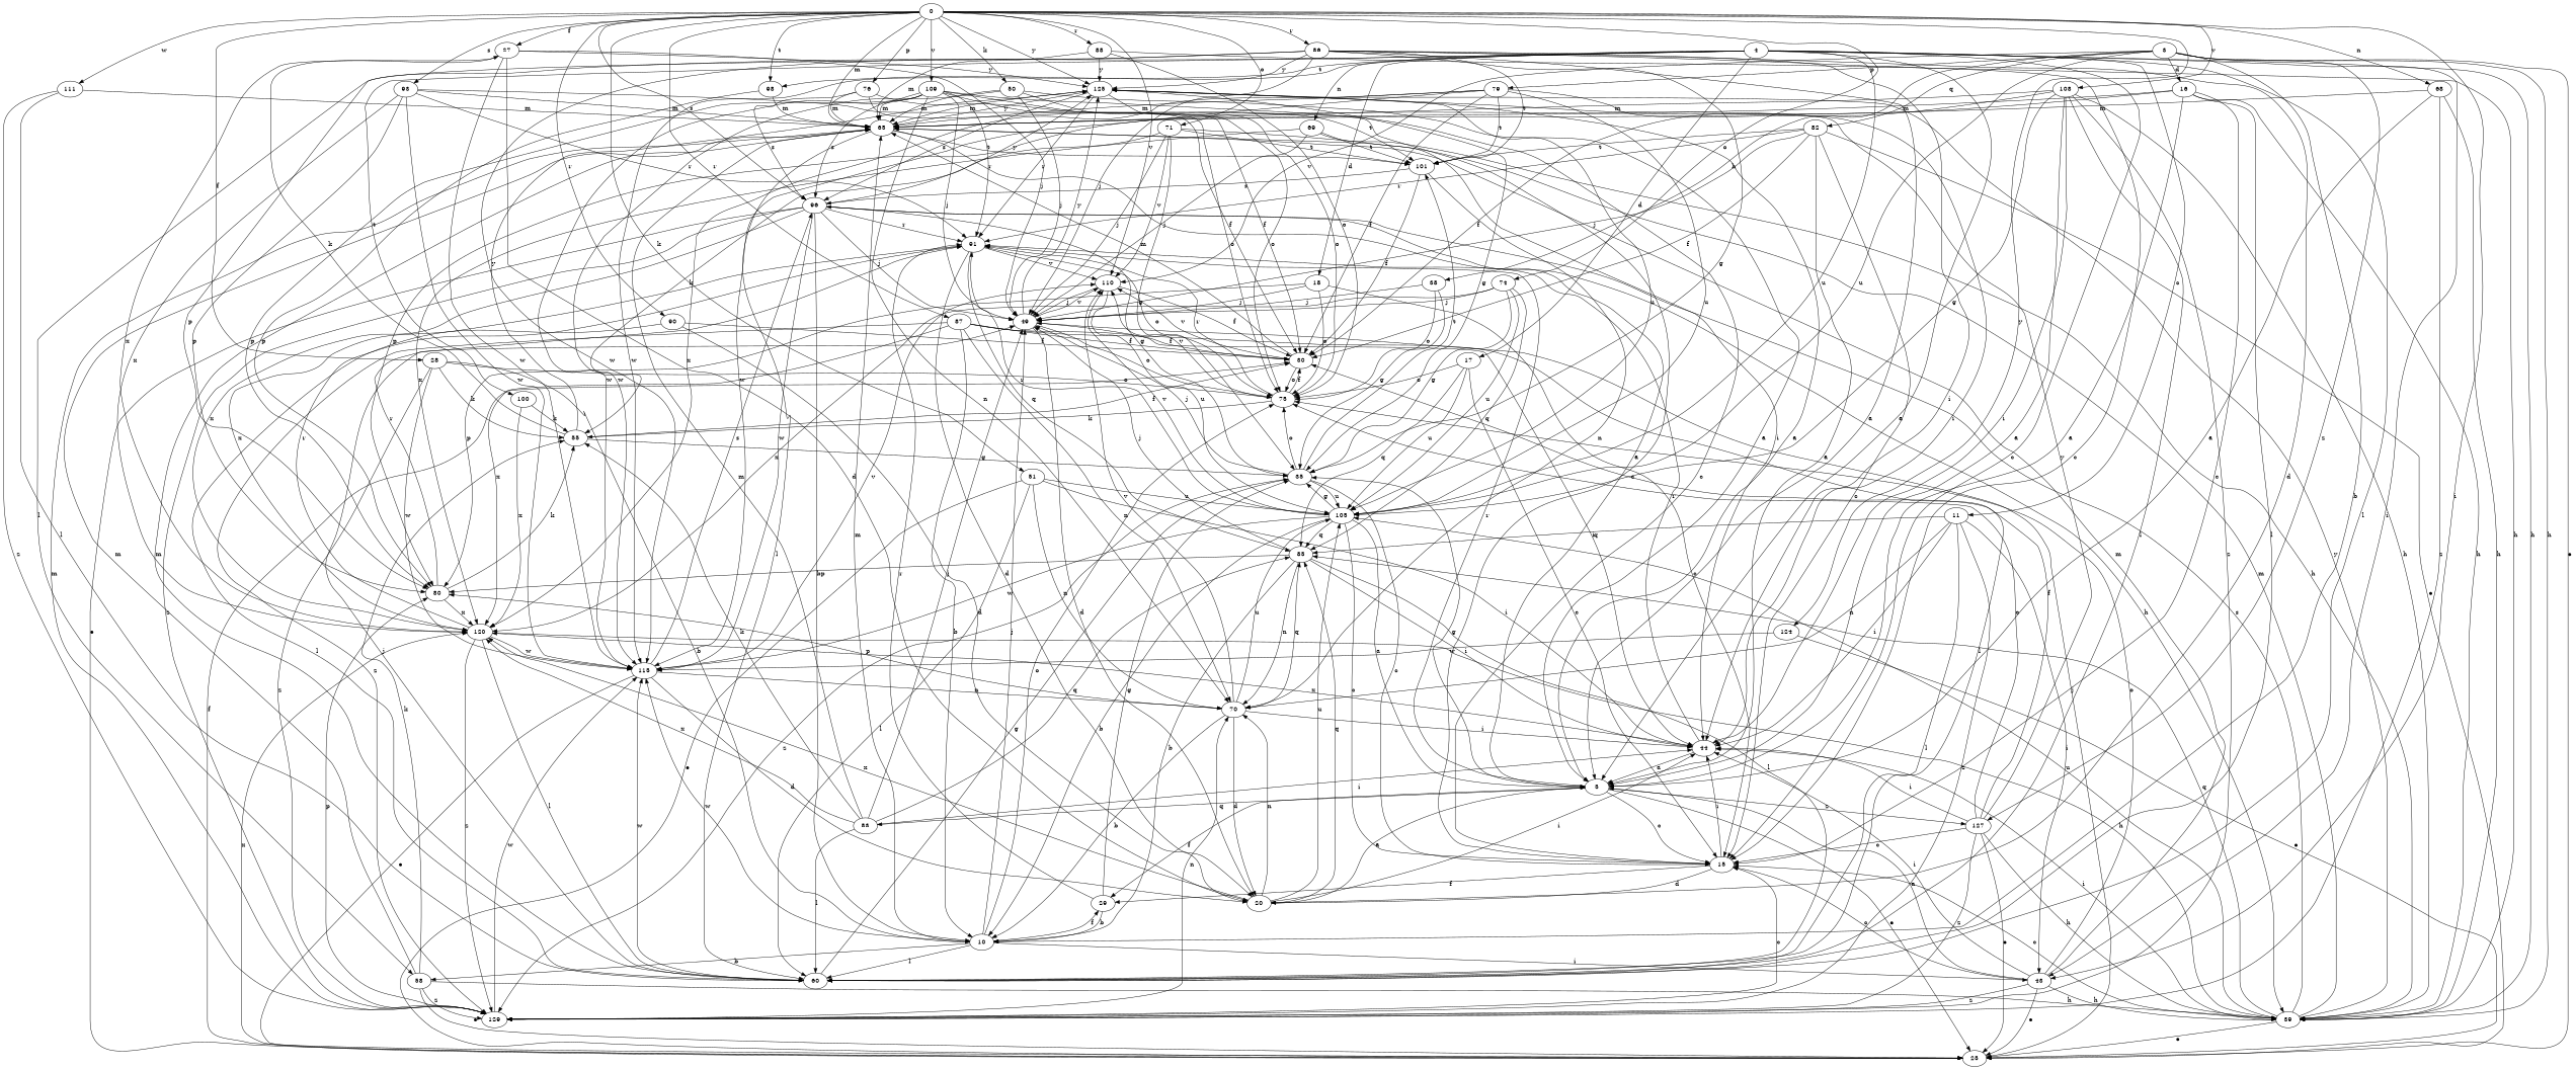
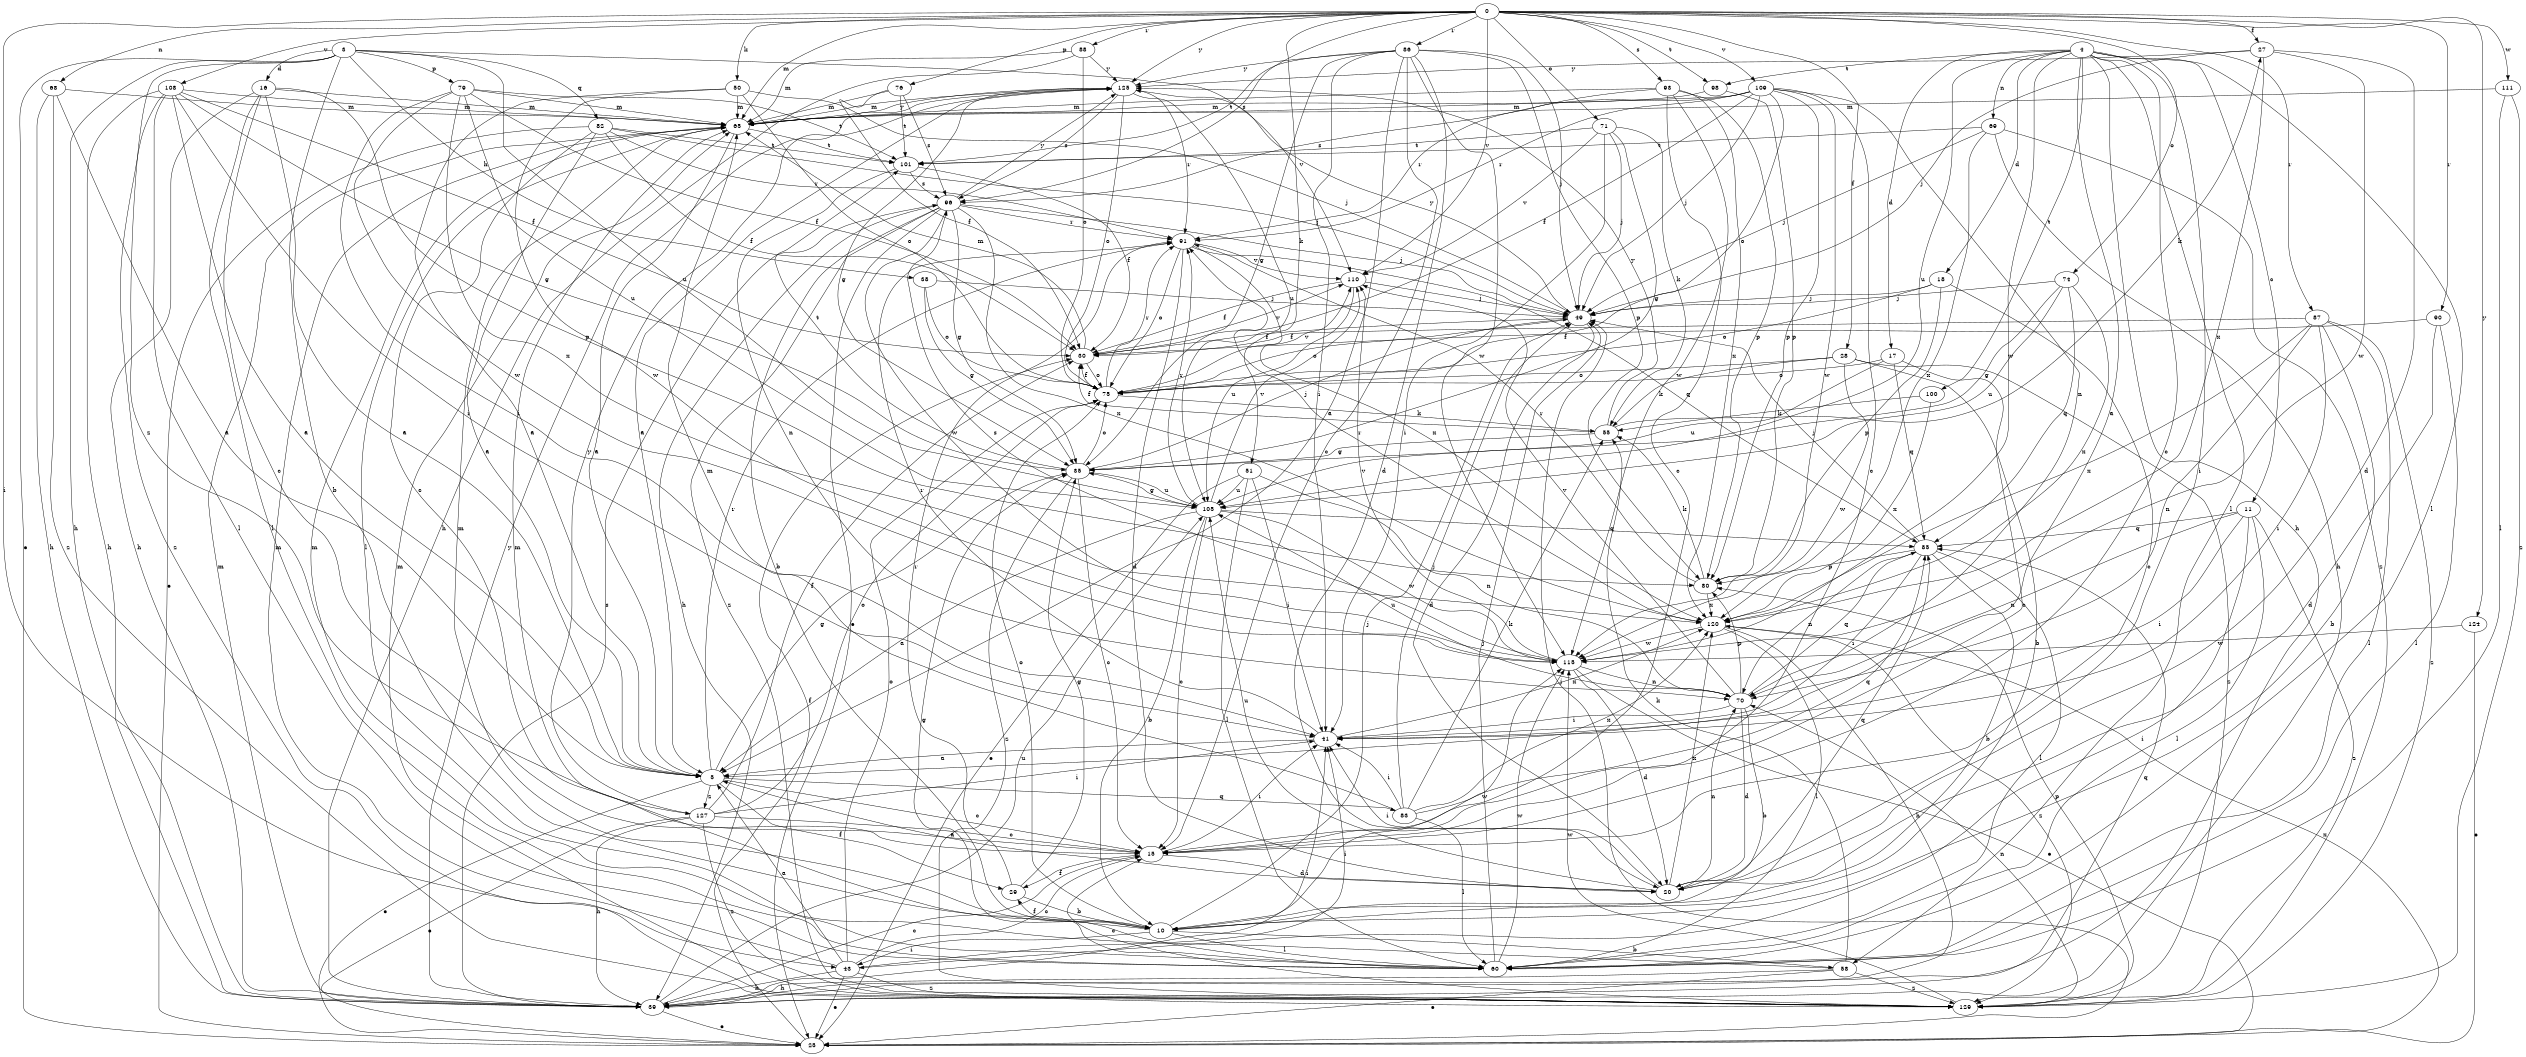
  strict digraph {
    0
    27
    28
    43
    50
    51
    65
    68
    71
    76
    86
    87
    88
    90
    93
    96
    98
    108
    109
    110
    111
    124
    125
    74
    115
    49
    20
    120
    10
    75
    129
    55
    25
    39
    5
    15
-   44
+   44 [label=41]
    105
    60
    70
    101
    35
    30
    80
    91
    3
    16
    38
    79
    82
    127
    58
    29
    85
    4
    11
    17
    n58 [label=18]
    69
    100
    83
    0 -> 27 [label=f]
    0 -> 28 [label=f]
    0 -> 43 [label=i]
    0 -> 50 [label=k]
    0 -> 51 [label=k]
    0 -> 65 [label=m]
    0 -> 68 [label=n]
    0 -> 71 [label=o]
    0 -> 76 [label=p]
    0 -> 86 [label=r]
    0 -> 87 [label=r]
    0 -> 88 [label=r]
    0 -> 90 [label=r]
    0 -> 93 [label=s]
    0 -> 96 [label=s]
    0 -> 98 [label=t]
    0 -> 108 [label=v]
    0 -> 109 [label=v]
    0 -> 110 [label=v]
    0 -> 111 [label=w]
    0 -> 124 [label=y]
    0 -> 125 [label=y]
    0 -> 74 [label=o]
    27 -> 125 [label=y]
    27 -> 115 [label=w]
    27 -> 49 [label=j]
    27 -> 20 [label=d]
    27 -> 120 [label=x]
    28 -> 115 [label=w]
    28 -> 10 [label=b]
    28 -> 75 [label=o]
    28 -> 129 [label=z]
    28 -> 55 [label=k]
    43 -> 65 [label=m]
    43 -> 75 [label=o]
    43 -> 129 [label=z]
    43 -> 25 [label=e]
    43 -> 39 [label=h]
    43 -> 5 [label=a]
    43 -> 15 [label=c]
    43 -> 44 [label=i]
    50 -> 65 [label=m]
    50 -> 115 [label=w]
    50 -> 49 [label=j]
    50 -> 75 [label=o]
    50 -> 5 [label=a]
    51 -> 25 [label=e]
    51 -> 44 [label=i]
    51 -> 105 [label=u]
    51 -> 60 [label=l]
    51 -> 70 [label=n]
    65 -> 125 [label=y]
    65 -> 5 [label=a]
    65 -> 60 [label=l]
    65 -> 101 [label=t]
    68 -> 65 [label=m]
    68 -> 129 [label=z]
    68 -> 39 [label=h]
    68 -> 5 [label=a]
    71 -> 110 [label=v]
    71 -> 49 [label=j]
    71 -> 55 [label=k]
    71 -> 44 [label=i]
    71 -> 101 [label=t]
    71 -> 35 [label=g]
    76 -> 65 [label=m]
    76 -> 96 [label=s]
    76 -> 101 [label=t]
    76 -> 30 [label=f]
    86 -> 125 [label=y]
    86 -> 115 [label=w]
    86 -> 49 [label=j]
    86 -> 20 [label=d]
    86 -> 5 [label=a]
    86 -> 15 [label=c]
    86 -> 44 [label=i]
    86 -> 101 [label=t]
    86 -> 35 [label=g]
    86 -> 80 [label=p]
    87 -> 120 [label=x]
    87 -> 10 [label=b]
    87 -> 129 [label=z]
    87 -> 44 [label=i]
    87 -> 60 [label=l]
    87 -> 70 [label=n]
    87 -> 30 [label=f]
    88 -> 65 [label=m]
    88 -> 125 [label=y]
    88 -> 75 [label=o]
    88 -> 39 [label=h]
    90 -> 20 [label=d]
    90 -> 60 [label=l]
    90 -> 30 [label=f]
    93 -> 65 [label=m]
    93 -> 115 [label=w]
    93 -> 120 [label=x]
    93 -> 15 [label=c]
    93 -> 80 [label=p]
    93 -> 91 [label=r]
    96 -> 125 [label=y]
    96 -> 115 [label=w]
    96 -> 49 [label=j]
    96 -> 120 [label=x]
    96 -> 10 [label=b]
    96 -> 129 [label=z]
    96 -> 25 [label=e]
    96 -> 39 [label=h]
    96 -> 35 [label=g]
    96 -> 91 [label=r]
    98 -> 65 [label=m]
    98 -> 80 [label=p]
    108 -> 65 [label=m]
    108 -> 129 [label=z]
    108 -> 39 [label=h]
    108 -> 5 [label=a]
    108 -> 44 [label=i]
    108 -> 60 [label=l]
-   108 -> 105 [label=g]
+   108 -> 35 [label=g]
    108 -> 30 [label=f]
    109 -> 65 [label=m]
    109 -> 96 [label=s]
    109 -> 115 [label=w]
    109 -> 49 [label=j]
    109 -> 75 [label=o]
    109 -> 15 [label=c]
    109 -> 70 [label=n]
    109 -> 30 [label=f]
    109 -> 80 [label=p]
    109 -> 91 [label=r]
    110 -> 49 [label=j]
    110 -> 105 [label=u]
    110 -> 30 [label=f]
    111 -> 65 [label=m]
    111 -> 129 [label=z]
    111 -> 60 [label=l]
    124 -> 115 [label=w]
    124 -> 25 [label=e]
    125 -> 65 [label=m]
    125 -> 96 [label=s]
    125 -> 75 [label=o]
    125 -> 5 [label=a]
    125 -> 105 [label=u]
    125 -> 35 [label=g]
    125 -> 91 [label=r]
    74 -> 49 [label=j]
    74 -> 120 [label=x]
    74 -> 105 [label=u]
    74 -> 35 [label=g]
    74 -> 85 [label=q]
    115 -> 96 [label=s]
    115 -> 110 [label=v]
    115 -> 20 [label=d]
    115 -> 25 [label=e]
    115 -> 70 [label=n]
-   49 -> 110 [label=v]
    49 -> 125 [label=y]
    49 -> 20 [label=d]
    49 -> 75 [label=o]
    49 -> 30 [label=f]
    20 -> 120 [label=x]
    20 -> 5 [label=a]
    20 -> 44 [label=i]
    20 -> 105 [label=u]
    20 -> 70 [label=n]
    20 -> 85 [label=q]
    120 -> 115 [label=w]
    120 -> 129 [label=z]
    120 -> 39 [label=h]
    120 -> 60 [label=l]
    120 -> 91 [label=r]
    10 -> 43 [label=i]
    10 -> 65 [label=m]
    10 -> 115 [label=w]
    10 -> 49 [label=j]
    10 -> 75 [label=o]
    10 -> 60 [label=l]
    10 -> 58 [label=b]
    10 -> 29 [label=f]
    75 -> 110 [label=v]
    75 -> 55 [label=k]
    75 -> 30 [label=f]
    75 -> 91 [label=r]
    129 -> 65 [label=m]
    129 -> 115 [label=w]
    129 -> 15 [label=c]
    129 -> 70 [label=n]
    129 -> 80 [label=p]
    55 -> 27 [label=k]
    55 -> 125 [label=y]
    55 -> 35 [label=g]
    55 -> 30 [label=f]
    25 -> 49 [label=j]
    25 -> 120 [label=x]
    25 -> 30 [label=f]
    39 -> 65 [label=m]
    39 -> 96 [label=s]
    39 -> 125 [label=y]
    39 -> 25 [label=e]
    39 -> 15 [label=c]
    39 -> 44 [label=i]
    39 -> 105 [label=u]
    39 -> 85 [label=q]
    5 -> 25 [label=e]
    5 -> 15 [label=c]
    5 -> 35 [label=g]
    5 -> 91 [label=r]
    5 -> 127 [label=z]
    5 -> 29 [label=f]
    5 -> 83 [label=q]
    15 -> 20 [label=d]
    15 -> 44 [label=i]
    15 -> 29 [label=f]
    44 -> 120 [label=x]
    44 -> 5 [label=a]
    44 -> 91 [label=r]
    105 -> 110 [label=v]
    105 -> 115 [label=w]
    105 -> 10 [label=b]
    105 -> 5 [label=a]
    105 -> 15 [label=c]
    105 -> 35 [label=g]
    105 -> 91 [label=r]
    105 -> 85 [label=q]
    60 -> 65 [label=m]
    60 -> 115 [label=w]
    60 -> 49 [label=j]
    60 -> 35 [label=g]
    70 -> 110 [label=v]
    70 -> 20 [label=d]
    70 -> 10 [label=b]
    70 -> 44 [label=i]
    70 -> 105 [label=u]
    70 -> 80 [label=p]
    70 -> 85 [label=q]
    101 -> 96 [label=s]
    101 -> 70 [label=n]
    101 -> 30 [label=f]
    35 -> 49 [label=j]
    35 -> 75 [label=o]
    35 -> 129 [label=z]
    35 -> 15 [label=c]
    35 -> 105 [label=u]
    35 -> 101 [label=t]
    30 -> 65 [label=m]
    30 -> 110 [label=v]
    30 -> 75 [label=o]
    80 -> 120 [label=x]
    80 -> 55 [label=k]
    80 -> 91 [label=r]
    91 -> 110 [label=v]
    91 -> 20 [label=d]
    91 -> 120 [label=x]
    91 -> 75 [label=o]
    91 -> 85 [label=q]
    3 -> 110 [label=v]
    3 -> 10 [label=b]
    3 -> 25 [label=e]
    3 -> 39 [label=h]
    3 -> 105 [label=u]
    3 -> 16 [label=d]
    3 -> 38 [label=h]
    3 -> 79 [label=p]
    3 -> 82 [label=q]
    3 -> 127 [label=z]
    16 -> 65 [label=m]
    16 -> 39 [label=h]
    16 -> 5 [label=a]
    16 -> 15 [label=c]
    16 -> 60 [label=l]
    16 -> 80 [label=p]
    38 -> 49 [label=j]
    38 -> 75 [label=o]
    38 -> 35 [label=g]
    79 -> 65 [label=m]
    79 -> 115 [label=w]
    79 -> 120 [label=x]
    79 -> 44 [label=i]
    79 -> 105 [label=u]
    79 -> 101 [label=t]
    79 -> 30 [label=f]
    82 -> 49 [label=j]
    82 -> 25 [label=e]
    82 -> 5 [label=a]
    82 -> 15 [label=c]
    82 -> 101 [label=t]
    82 -> 30 [label=f]
    82 -> 91 [label=r]
    127 -> 125 [label=y]
    127 -> 75 [label=o]
    127 -> 129 [label=z]
    127 -> 25 [label=e]
    127 -> 39 [label=h]
    127 -> 15 [label=c]
    127 -> 44 [label=i]
    127 -> 30 [label=f]
    58 -> 65 [label=m]
    58 -> 129 [label=z]
    58 -> 55 [label=k]
    58 -> 25 [label=e]
    58 -> 39 [label=h]
    29 -> 10 [label=b]
    29 -> 35 [label=g]
    29 -> 91 [label=r]
    85 -> 49 [label=j]
    85 -> 10 [label=b]
    85 -> 44 [label=i]
    85 -> 60 [label=l]
    85 -> 70 [label=n]
    85 -> 80 [label=p]
-   4 -> 43 [label=i]
+   4 -> 20 [label=i]
    4 -> 98 [label=t]
    4 -> 115 [label=w]
    4 -> 39 [label=h]
    4 -> 5 [label=a]
    4 -> 15 [label=c]
    4 -> 105 [label=u]
    4 -> 60 [label=l]
    4 -> 58 [label=l]
    4 -> 11 [label=c]
    4 -> 17 [label=d]
    4 -> n58 [label=d]
    4 -> 69 [label=n]
    4 -> 100 [label=t]
    11 -> 43 [label=i]
    11 -> 129 [label=z]
    11 -> 44 [label=i]
    11 -> 60 [label=l]
    11 -> 70 [label=n]
    11 -> 85 [label=q]
    17 -> 75 [label=o]
    17 -> 15 [label=c]
    17 -> 105 [label=u]
    17 -> 85 [label=q]
    n58 -> 49 [label=j]
    n58 -> 75 [label=o]
    n58 -> 15 [label=c]
    n58 -> 80 [label=p]
    69 -> 49 [label=j]
    69 -> 120 [label=x]
+   69 -> 129 [label=z]
    69 -> 39 [label=h]
    69 -> 101 [label=t]
    100 -> 120 [label=x]
    100 -> 55 [label=k]
    83 -> 65 [label=m]
    83 -> 49 [label=j]
    83 -> 120 [label=x]
    83 -> 55 [label=k]
    83 -> 44 [label=i]
    83 -> 60 [label=l]
    83 -> 85 [label=q]
  }
